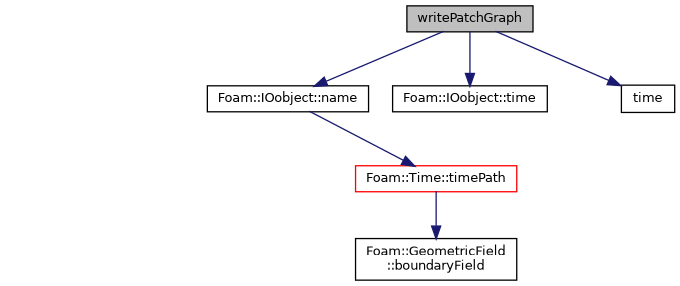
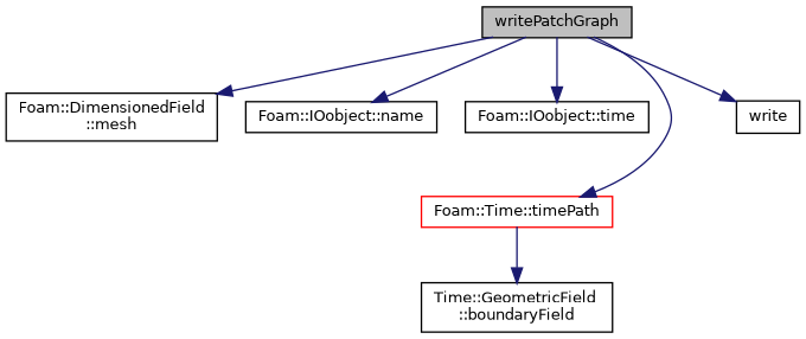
  digraph {
    rankdir=TB
    node [color=black fontname=Helvetica fontsize=10 shape=record]
    edge [color=midnightblue fontname=Helvetica fontsize=10 labelfontname=Helvetica labelfontsize=10 style=solid]
    n1 [fillcolor=grey75 fontcolor=black height=0.2 label=writePatchGraph style=filled width=0.4]
+   n2 [height=0.2 label="Foam::DimensionedField\l::mesh" width=0.4]
    n3 [height=0.2 label="Foam::IOobject::name" width=0.4]
    n4 [height=0.2 label="Foam::IOobject::time" width=0.4]
    n5 [color=red height=0.2 label="Foam::Time::timePath" width=0.4]
-   n6 [height=0.2 label=time width=0.4]
-   n7 [height=0.2 label="Foam::GeometricField\l::boundaryField" width=0.4]
+   n6 [height=0.2 label=write width=0.4]
+   n7 [height=0.2 label="Time::GeometricField\l::boundaryField" width=0.4]
+   n1 -> n2
    n1 -> n3
    n1 -> n4
-   n3 -> n5
+   n1 -> n5
    n1 -> n6
    n5 -> n7
  }
